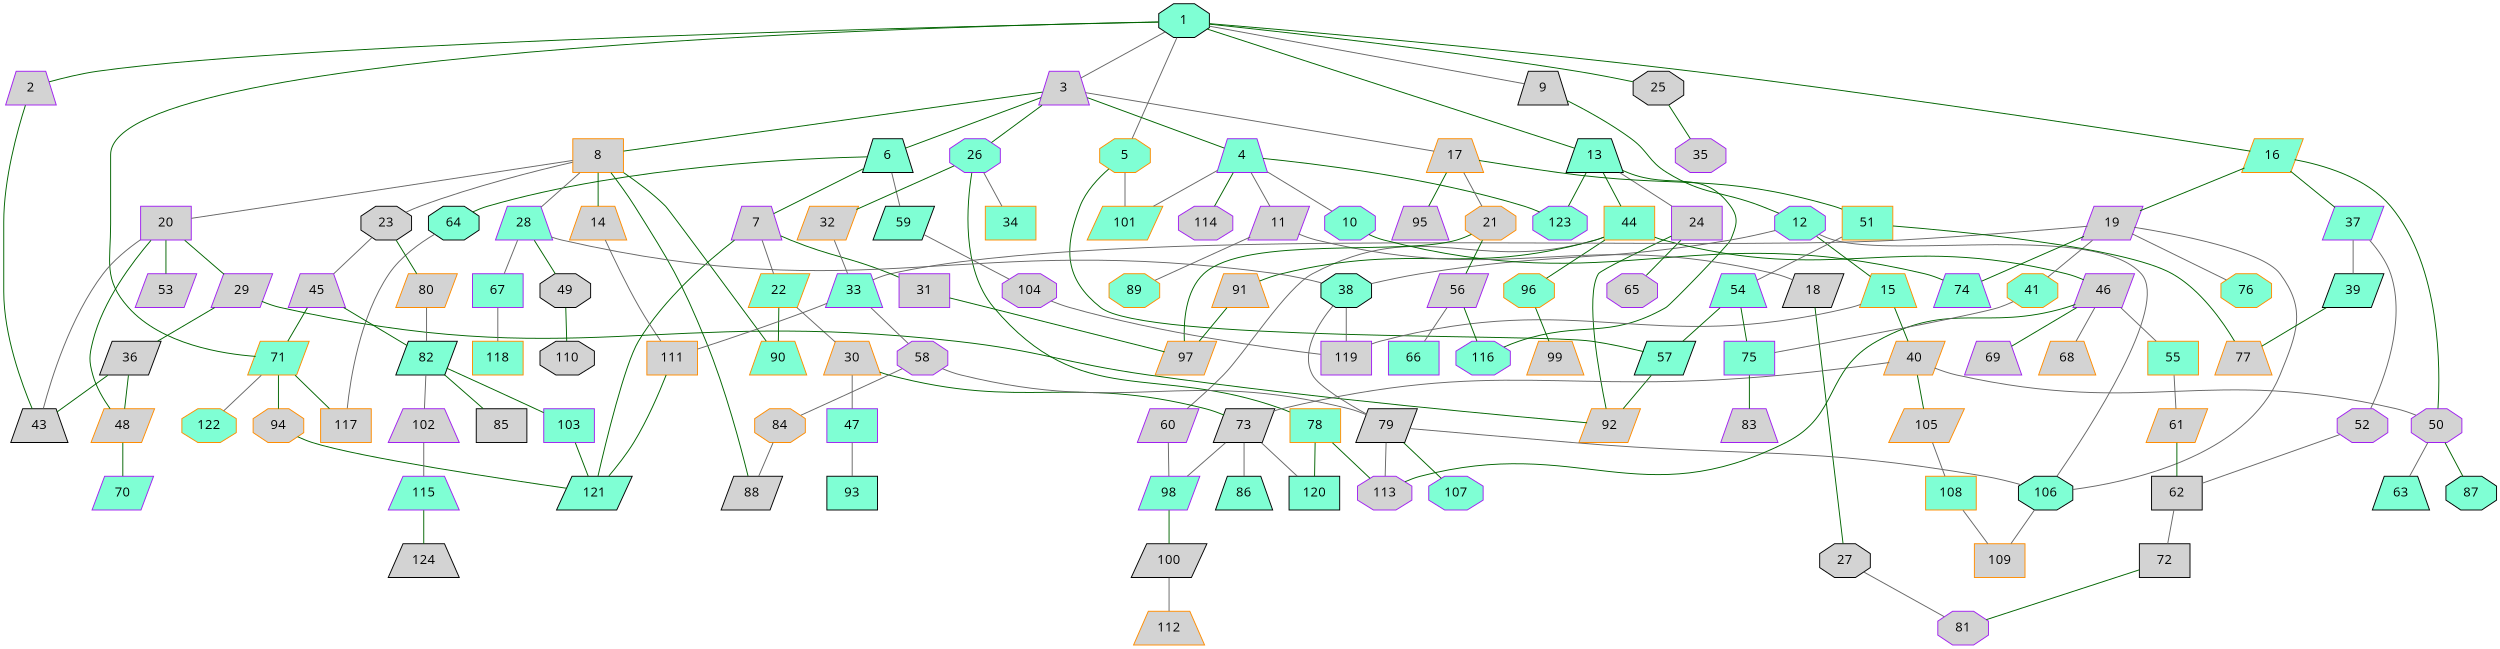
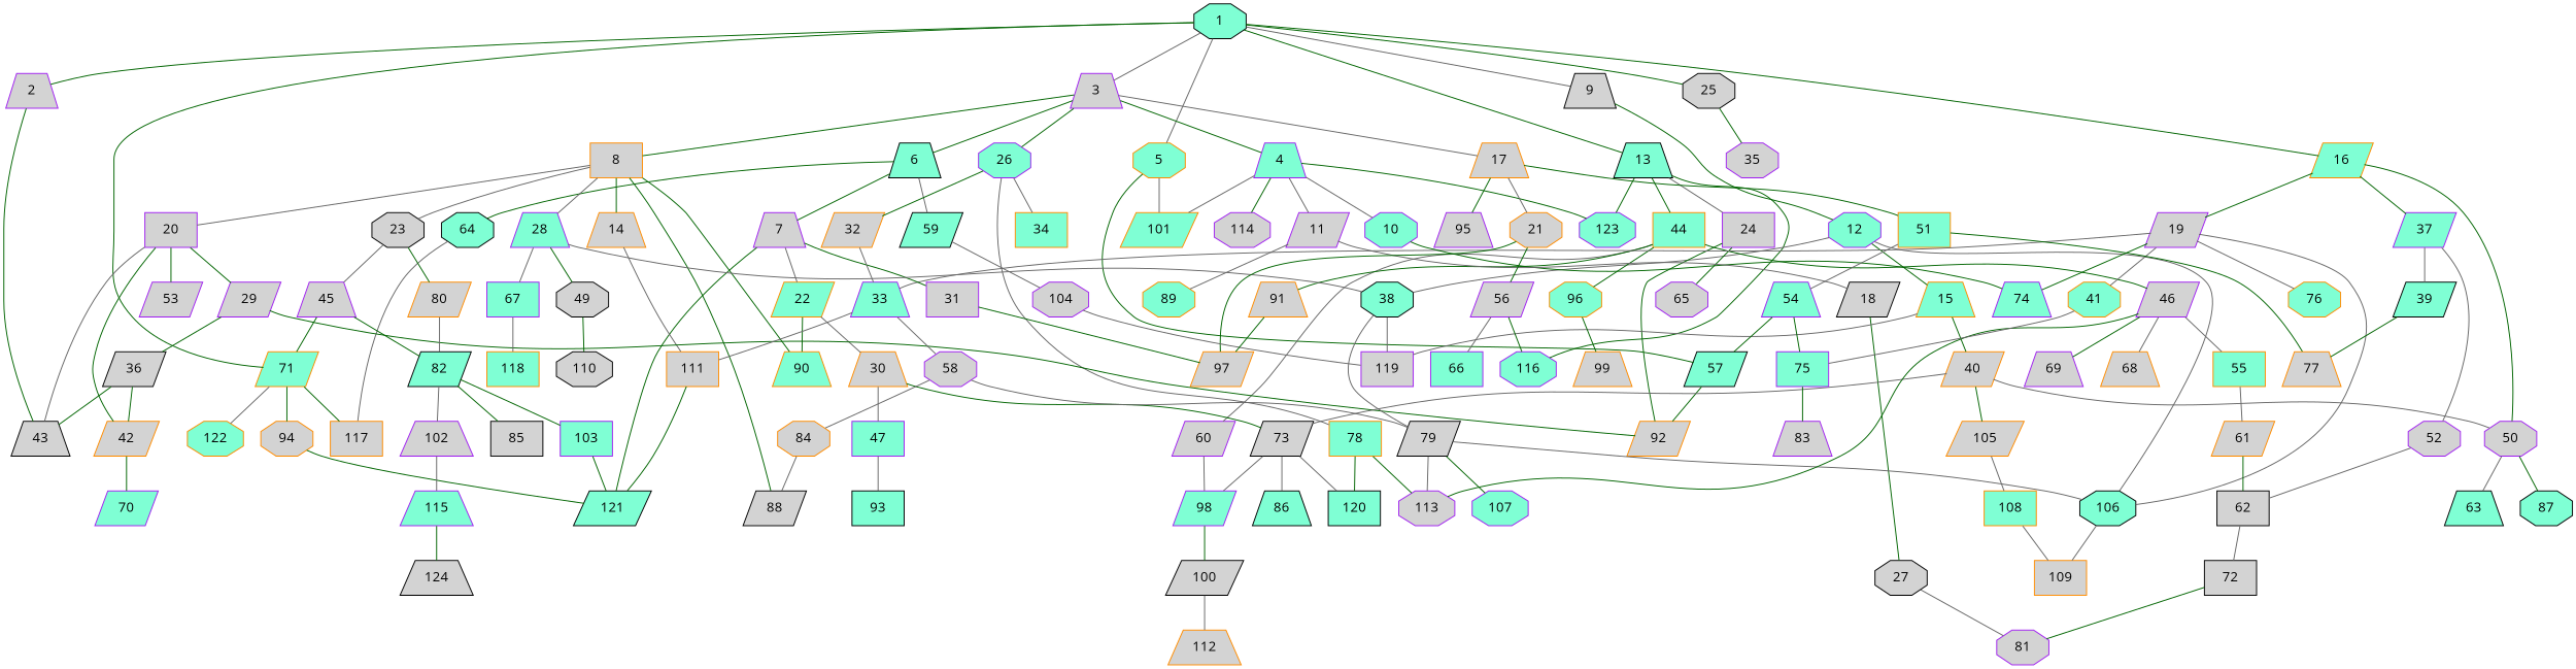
  graph {
    fontname="Open Sans"
    node [color=purple fillcolor=lightgrey fontname="Open Sans" shape=octagon style=filled]
    edge [color=darkgreen fontname="Open Sans"]
    1 [color=black fillcolor=aquamarine]
    2 [shape=trapezium]
    3 [shape=trapezium]
    5 [color=darkorange fillcolor=aquamarine]
    9 [color=black shape=trapezium]
    13 [color=black fillcolor=aquamarine shape=trapezium]
    16 [color=darkorange fillcolor=aquamarine shape=parallelogram]
    25 [color=black]
    71 [color=darkorange fillcolor=aquamarine shape=parallelogram]
    43 [color=black shape=trapezium]
    4 [fillcolor=aquamarine shape=trapezium]
    6 [color=black fillcolor=aquamarine shape=trapezium]
    8 [color=darkorange shape=box]
    17 [color=darkorange shape=trapezium]
    26 [fillcolor=aquamarine]
    101 [color=darkorange fillcolor=aquamarine shape=parallelogram]
    57 [color=black fillcolor=aquamarine shape=parallelogram]
    12 [fillcolor=aquamarine]
    123 [fillcolor=aquamarine]
    24 [shape=box]
    44 [color=darkorange fillcolor=aquamarine shape=box]
    116 [fillcolor=aquamarine]
    19 [shape=parallelogram]
    37 [fillcolor=aquamarine shape=parallelogram]
    50
    35
    117 [color=darkorange shape=box]
    94 [color=darkorange]
    122 [color=darkorange fillcolor=aquamarine]
    10 [fillcolor=aquamarine]
    11 [shape=parallelogram]
    114
    7 [shape=trapezium]
    59 [color=black fillcolor=aquamarine shape=parallelogram]
    64 [color=black fillcolor=aquamarine]
    14 [color=darkorange shape=trapezium]
    20 [shape=box]
    23 [color=black]
    28 [fillcolor=aquamarine shape=trapezium]
    88 [color=black shape=parallelogram]
    90 [color=darkorange fillcolor=aquamarine shape=trapezium]
    21 [color=darkorange]
    51 [color=darkorange fillcolor=aquamarine shape=box]
    95 [shape=trapezium]
    32 [color=darkorange shape=parallelogram]
    34 [color=darkorange fillcolor=aquamarine shape=box]
    78 [color=darkorange fillcolor=aquamarine shape=box]
    74 [fillcolor=aquamarine shape=trapezium]
    18 [color=black shape=parallelogram]
    89 [color=darkorange fillcolor=aquamarine]
    92 [color=darkorange shape=parallelogram]
    22 [color=darkorange fillcolor=aquamarine shape=parallelogram]
    31 [shape=box]
    121 [color=black fillcolor=aquamarine shape=parallelogram]
    104
    30 [color=darkorange shape=trapezium]
    97 [color=darkorange shape=parallelogram]
    111 [color=darkorange shape=box]
    29 [shape=parallelogram]
-   48 [color=darkorange shape=parallelogram]
+   48 [color=darkorange shape=parallelogram label=42]
    53 [shape=parallelogram]
    45 [shape=trapezium]
    80 [color=darkorange shape=parallelogram]
    38 [color=black fillcolor=aquamarine]
    49 [color=black]
    67 [fillcolor=aquamarine shape=box]
    15 [color=darkorange fillcolor=aquamarine shape=trapezium]
    106 [color=black fillcolor=aquamarine]
    27 [color=black]
    40 [color=darkorange shape=parallelogram]
    119 [shape=box]
    79 [color=black shape=parallelogram]
    109 [color=darkorange shape=box]
    65
    46 [shape=parallelogram]
    60 [shape=parallelogram]
    91 [color=darkorange shape=trapezium]
    96 [color=darkorange fillcolor=aquamarine]
    73 [color=black shape=parallelogram]
    105 [color=darkorange shape=parallelogram]
    33 [fillcolor=aquamarine shape=trapezium]
    41 [color=darkorange fillcolor=aquamarine]
    76 [color=darkorange fillcolor=aquamarine]
    39 [color=black fillcolor=aquamarine shape=parallelogram]
    52
    63 [color=black fillcolor=aquamarine shape=trapezium]
    87 [color=black fillcolor=aquamarine]
    56 [shape=parallelogram]
    77 [color=darkorange shape=trapezium]
    54 [fillcolor=aquamarine shape=trapezium]
    81
    58
    75 [fillcolor=aquamarine shape=box]
    36 [color=black shape=parallelogram]
    70 [fillcolor=aquamarine shape=parallelogram]
    66 [fillcolor=aquamarine shape=box]
    47 [fillcolor=aquamarine shape=box]
    82 [color=black fillcolor=aquamarine shape=parallelogram]
    113
    120 [color=black fillcolor=aquamarine shape=box]
    110 [color=black]
    118 [color=darkorange fillcolor=aquamarine shape=box]
    93 [color=black fillcolor=aquamarine shape=box]
    98 [fillcolor=aquamarine shape=parallelogram]
    86 [color=black fillcolor=aquamarine shape=trapezium]
    84 [color=darkorange]
    62 [color=black shape=box]
    107 [fillcolor=aquamarine]
    108 [color=darkorange fillcolor=aquamarine shape=box]
    83 [shape=trapezium]
    55 [color=darkorange fillcolor=aquamarine shape=box]
    68 [color=darkorange shape=trapezium]
    69 [shape=trapezium]
    99 [color=darkorange shape=trapezium]
    85 [color=black shape=box]
    102 [shape=trapezium]
    103 [fillcolor=aquamarine shape=box]
    61 [color=darkorange shape=parallelogram]
    72 [color=black shape=box]
    100 [color=black shape=parallelogram]
    115 [fillcolor=aquamarine shape=trapezium]
    112 [color=darkorange shape=trapezium]
    124 [color=black shape=trapezium]
    1 -- 2
    1 -- 3 [color=gray40]
    1 -- 5 [color=gray40]
    1 -- 9 [color=gray40]
    1 -- 13
    1 -- 16
    1 -- 25
    1 -- 71
    2 -- 43
    3 -- 4
    3 -- 6
    3 -- 8
    3 -- 17 [color=gray40]
    3 -- 26
    5 -- 101 [color=gray40]
    5 -- 57
    9 -- 12
    13 -- 123
    13 -- 24 [color=gray40]
    13 -- 44
    13 -- 116
    16 -- 19
    16 -- 37
    16 -- 50
    25 -- 35
    71 -- 117
    71 -- 94
    71 -- 122 [color=gray40]
    4 -- 101 [color=gray40]
    4 -- 123
    4 -- 10 [color=gray40]
    4 -- 11 [color=gray40]
    4 -- 114
    6 -- 7
    6 -- 59 [color=gray40]
    6 -- 64
    8 -- 14
    8 -- 20 [color=gray40]
    8 -- 23 [color=gray40]
    8 -- 28 [color=gray40]
    8 -- 88
    8 -- 90
    17 -- 21 [color=gray40]
    17 -- 51
    17 -- 95
    26 -- 32
    26 -- 34 [color=gray40]
-   26 -- 78
+   26 -- 78 [color=gray40]
    57 -- 92
    12 -- 38 [color=gray40]
    12 -- 15
    12 -- 106 [color=gray40]
    24 -- 92
    24 -- 65
    44 -- 46
    44 -- 60 [color=gray40]
    44 -- 91
    44 -- 96
    19 -- 74
    19 -- 106 [color=gray40]
    19 -- 33 [color=gray40]
    19 -- 41 [color=gray40]
    19 -- 76 [color=gray40]
    37 -- 39 [color=gray40]
    37 -- 52 [color=gray40]
    50 -- 63 [color=gray40]
    50 -- 87
    94 -- 121
    10 -- 74
    11 -- 18 [color=gray40]
    11 -- 89 [color=gray40]
    7 -- 22 [color=gray40]
    7 -- 31
    7 -- 121
    59 -- 104 [color=gray40]
    64 -- 117 [color=gray40]
    14 -- 111 [color=gray40]
    20 -- 43 [color=gray40]
    20 -- 29
    20 -- 48
    20 -- 53
    23 -- 45 [color=gray40]
    23 -- 80
    28 -- 38 [color=gray40]
    28 -- 49
    28 -- 67 [color=gray40]
    21 -- 97
    21 -- 56
    51 -- 77
    51 -- 54 [color=gray40]
    32 -- 33 [color=gray40]
    78 -- 113
    78 -- 120
    18 -- 27
    22 -- 90
    22 -- 30 [color=gray40]
    31 -- 97
    104 -- 119 [color=gray40]
    30 -- 73
    30 -- 47 [color=gray40]
    111 -- 121
    29 -- 92
    29 -- 36
    48 -- 70
    45 -- 71
    45 -- 82
    80 -- 82 [color=gray40]
    38 -- 119 [color=gray40]
    38 -- 79 [color=gray40]
    49 -- 110
    67 -- 118 [color=gray40]
    15 -- 40
    15 -- 119 [color=gray40]
    106 -- 109 [color=gray40]
    27 -- 81 [color=gray40]
    40 -- 50 [color=gray40]
    40 -- 73 [color=gray40]
    40 -- 105
    79 -- 106 [color=gray40]
    79 -- 113 [color=gray40]
    79 -- 107
    46 -- 113
    46 -- 55 [color=gray40]
    46 -- 68 [color=gray40]
    46 -- 69
    60 -- 98 [color=gray40]
    91 -- 97
    96 -- 99
    73 -- 120 [color=gray40]
    73 -- 98 [color=gray40]
    73 -- 86 [color=gray40]
    105 -- 108 [color=gray40]
    33 -- 111 [color=gray40]
    33 -- 58 [color=gray40]
    41 -- 75 [color=gray40]
    39 -- 77
    52 -- 62 [color=gray40]
    56 -- 116
    56 -- 66 [color=gray40]
    54 -- 57
    54 -- 75
    58 -- 79 [color=gray40]
    58 -- 84 [color=gray40]
    75 -- 83
    36 -- 43
    36 -- 48
    47 -- 93 [color=gray40]
    82 -- 85
    82 -- 102 [color=gray40]
    82 -- 103
    98 -- 100
    84 -- 88 [color=gray40]
    62 -- 72 [color=gray40]
    108 -- 109 [color=gray40]
    55 -- 61 [color=gray40]
    102 -- 115 [color=gray40]
    103 -- 121
    61 -- 62
    72 -- 81
    100 -- 112 [color=gray40]
    115 -- 124
  }
